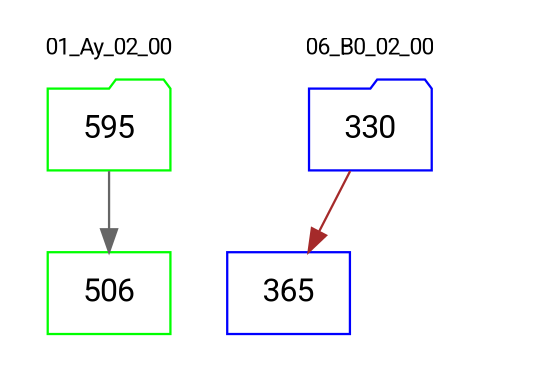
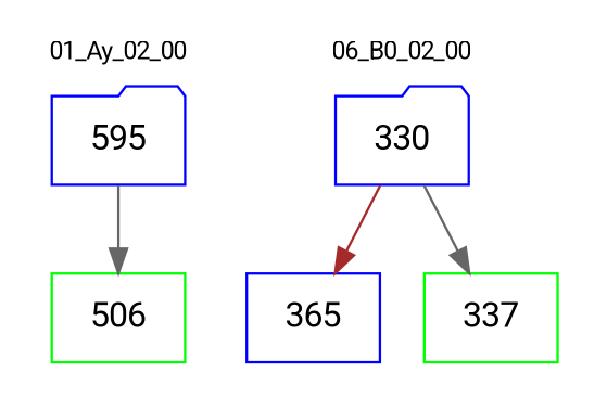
  digraph {
    fontname=Roboto
    node [color=blue fontname=Roboto shape=box]
    edge [color=gray40 fontname=Roboto]
-   n1 [color=green label=595 shape=folder]
+   n1 [label=595 shape=folder]
    n2 [color=green label=506]
    n3 [label=330 shape=folder]
    n4 [label=365]
+   n5 [color=green label=337]
    subgraph cluster_1 {
      color=white
      fontsize=10
      label="01_Ay_02_00"
      n1
      n2
    }
    subgraph cluster_2 {
      color=white
      fontsize=10
      label="06_B0_02_00"
      n3
      n4
+     n5
    }
    n1 -> n2
    n3 -> n4 [color=brown]
+   n3 -> n5
  }
